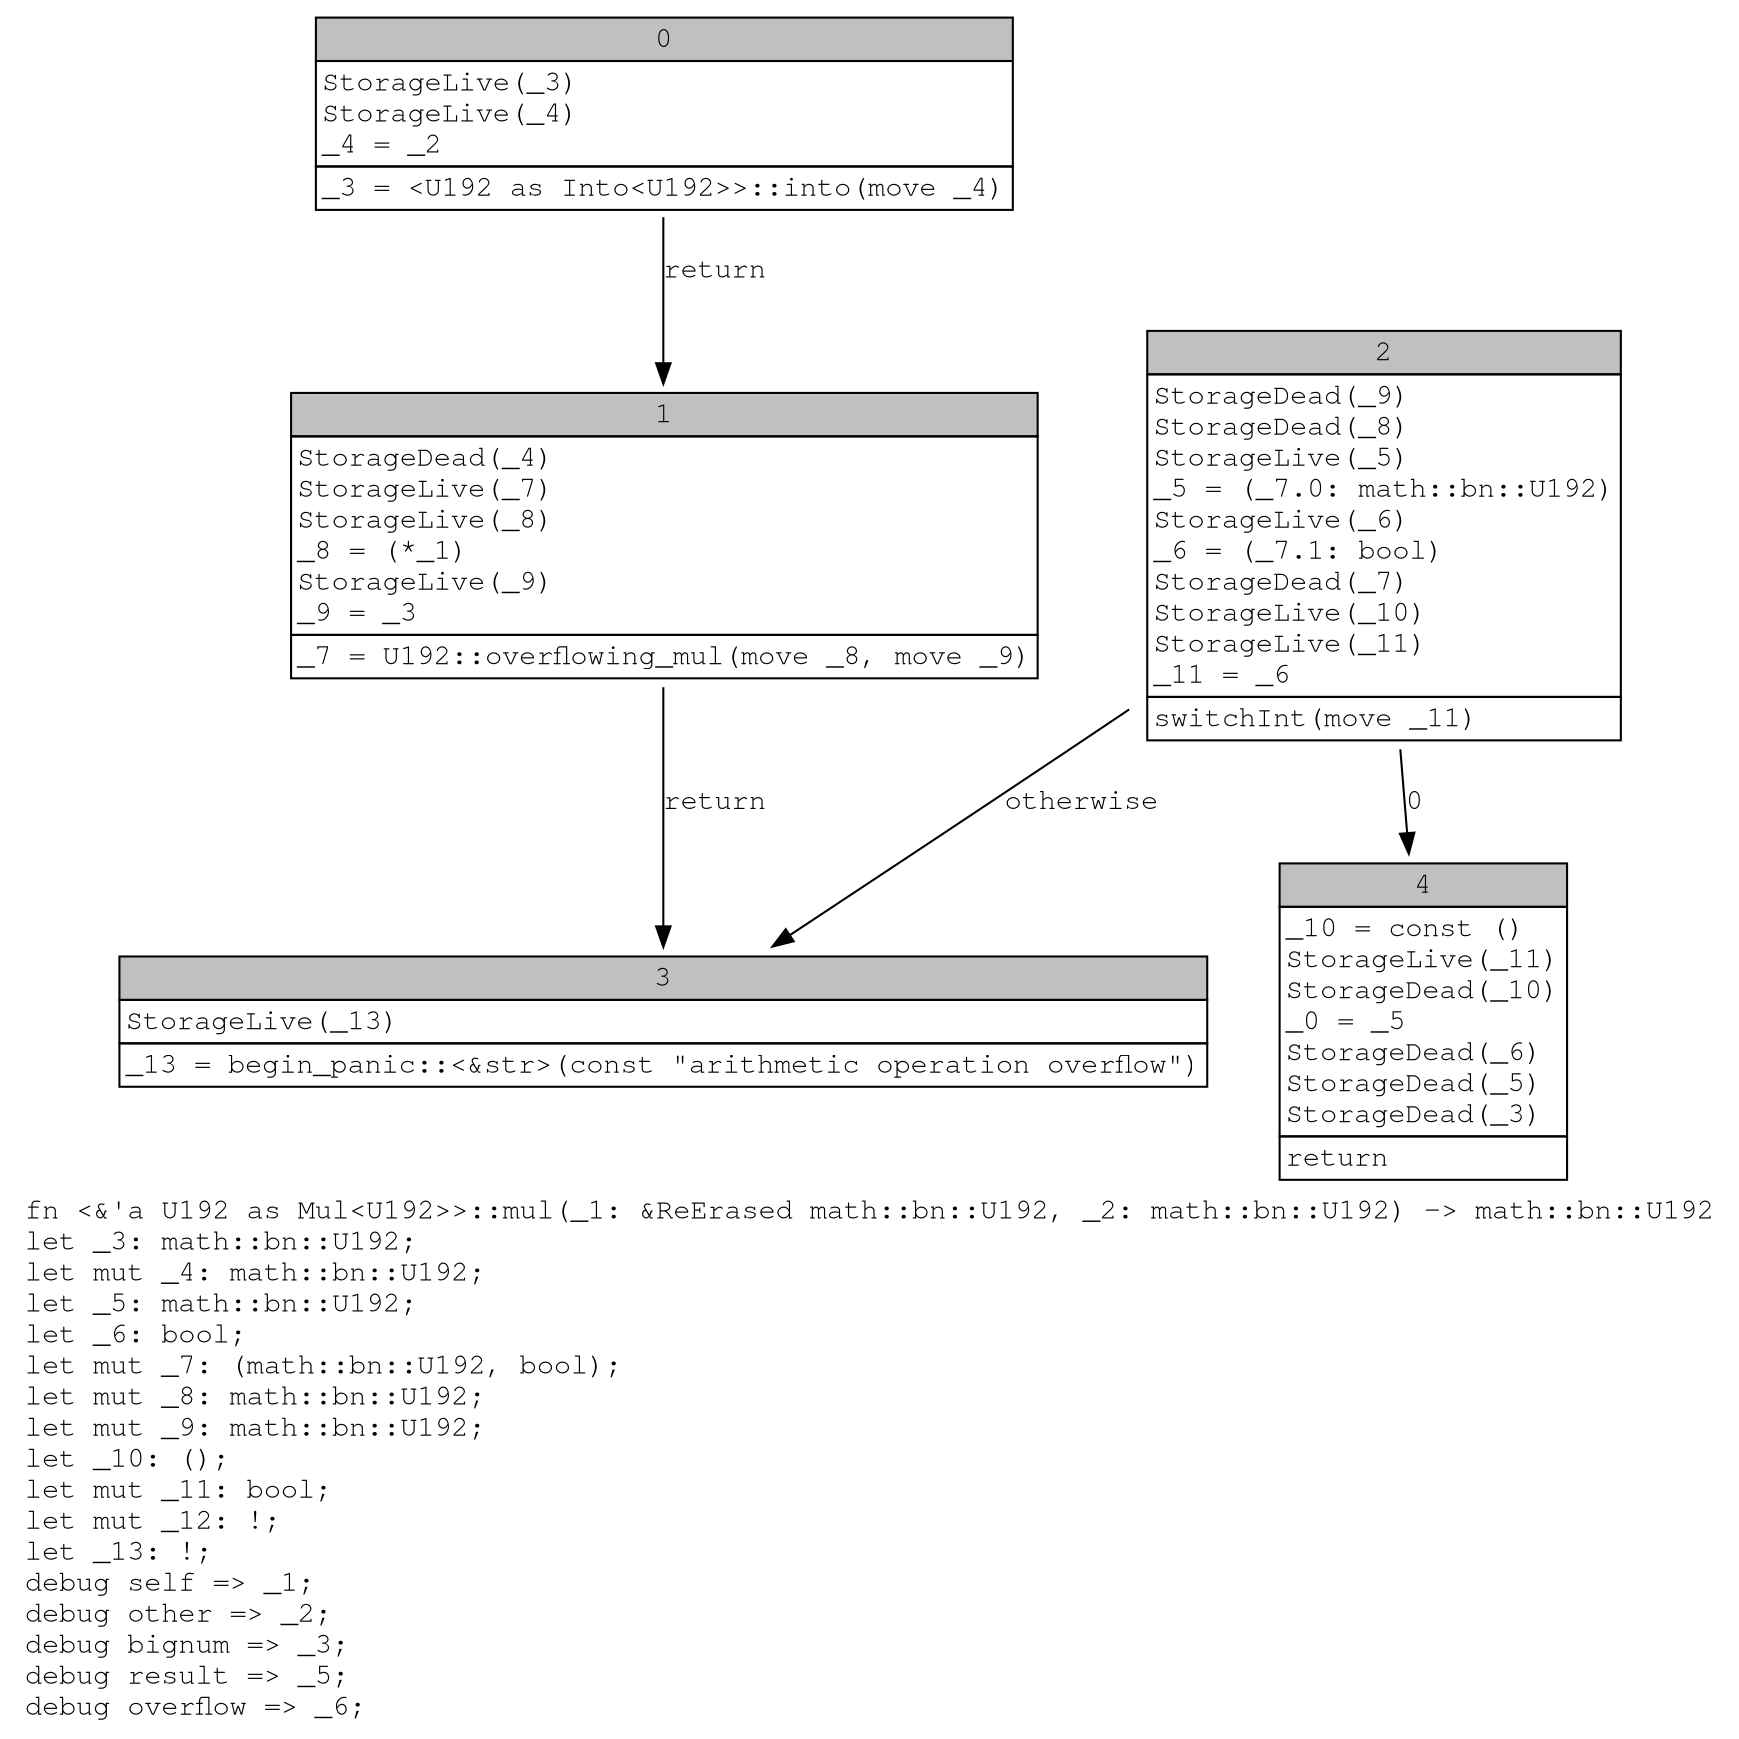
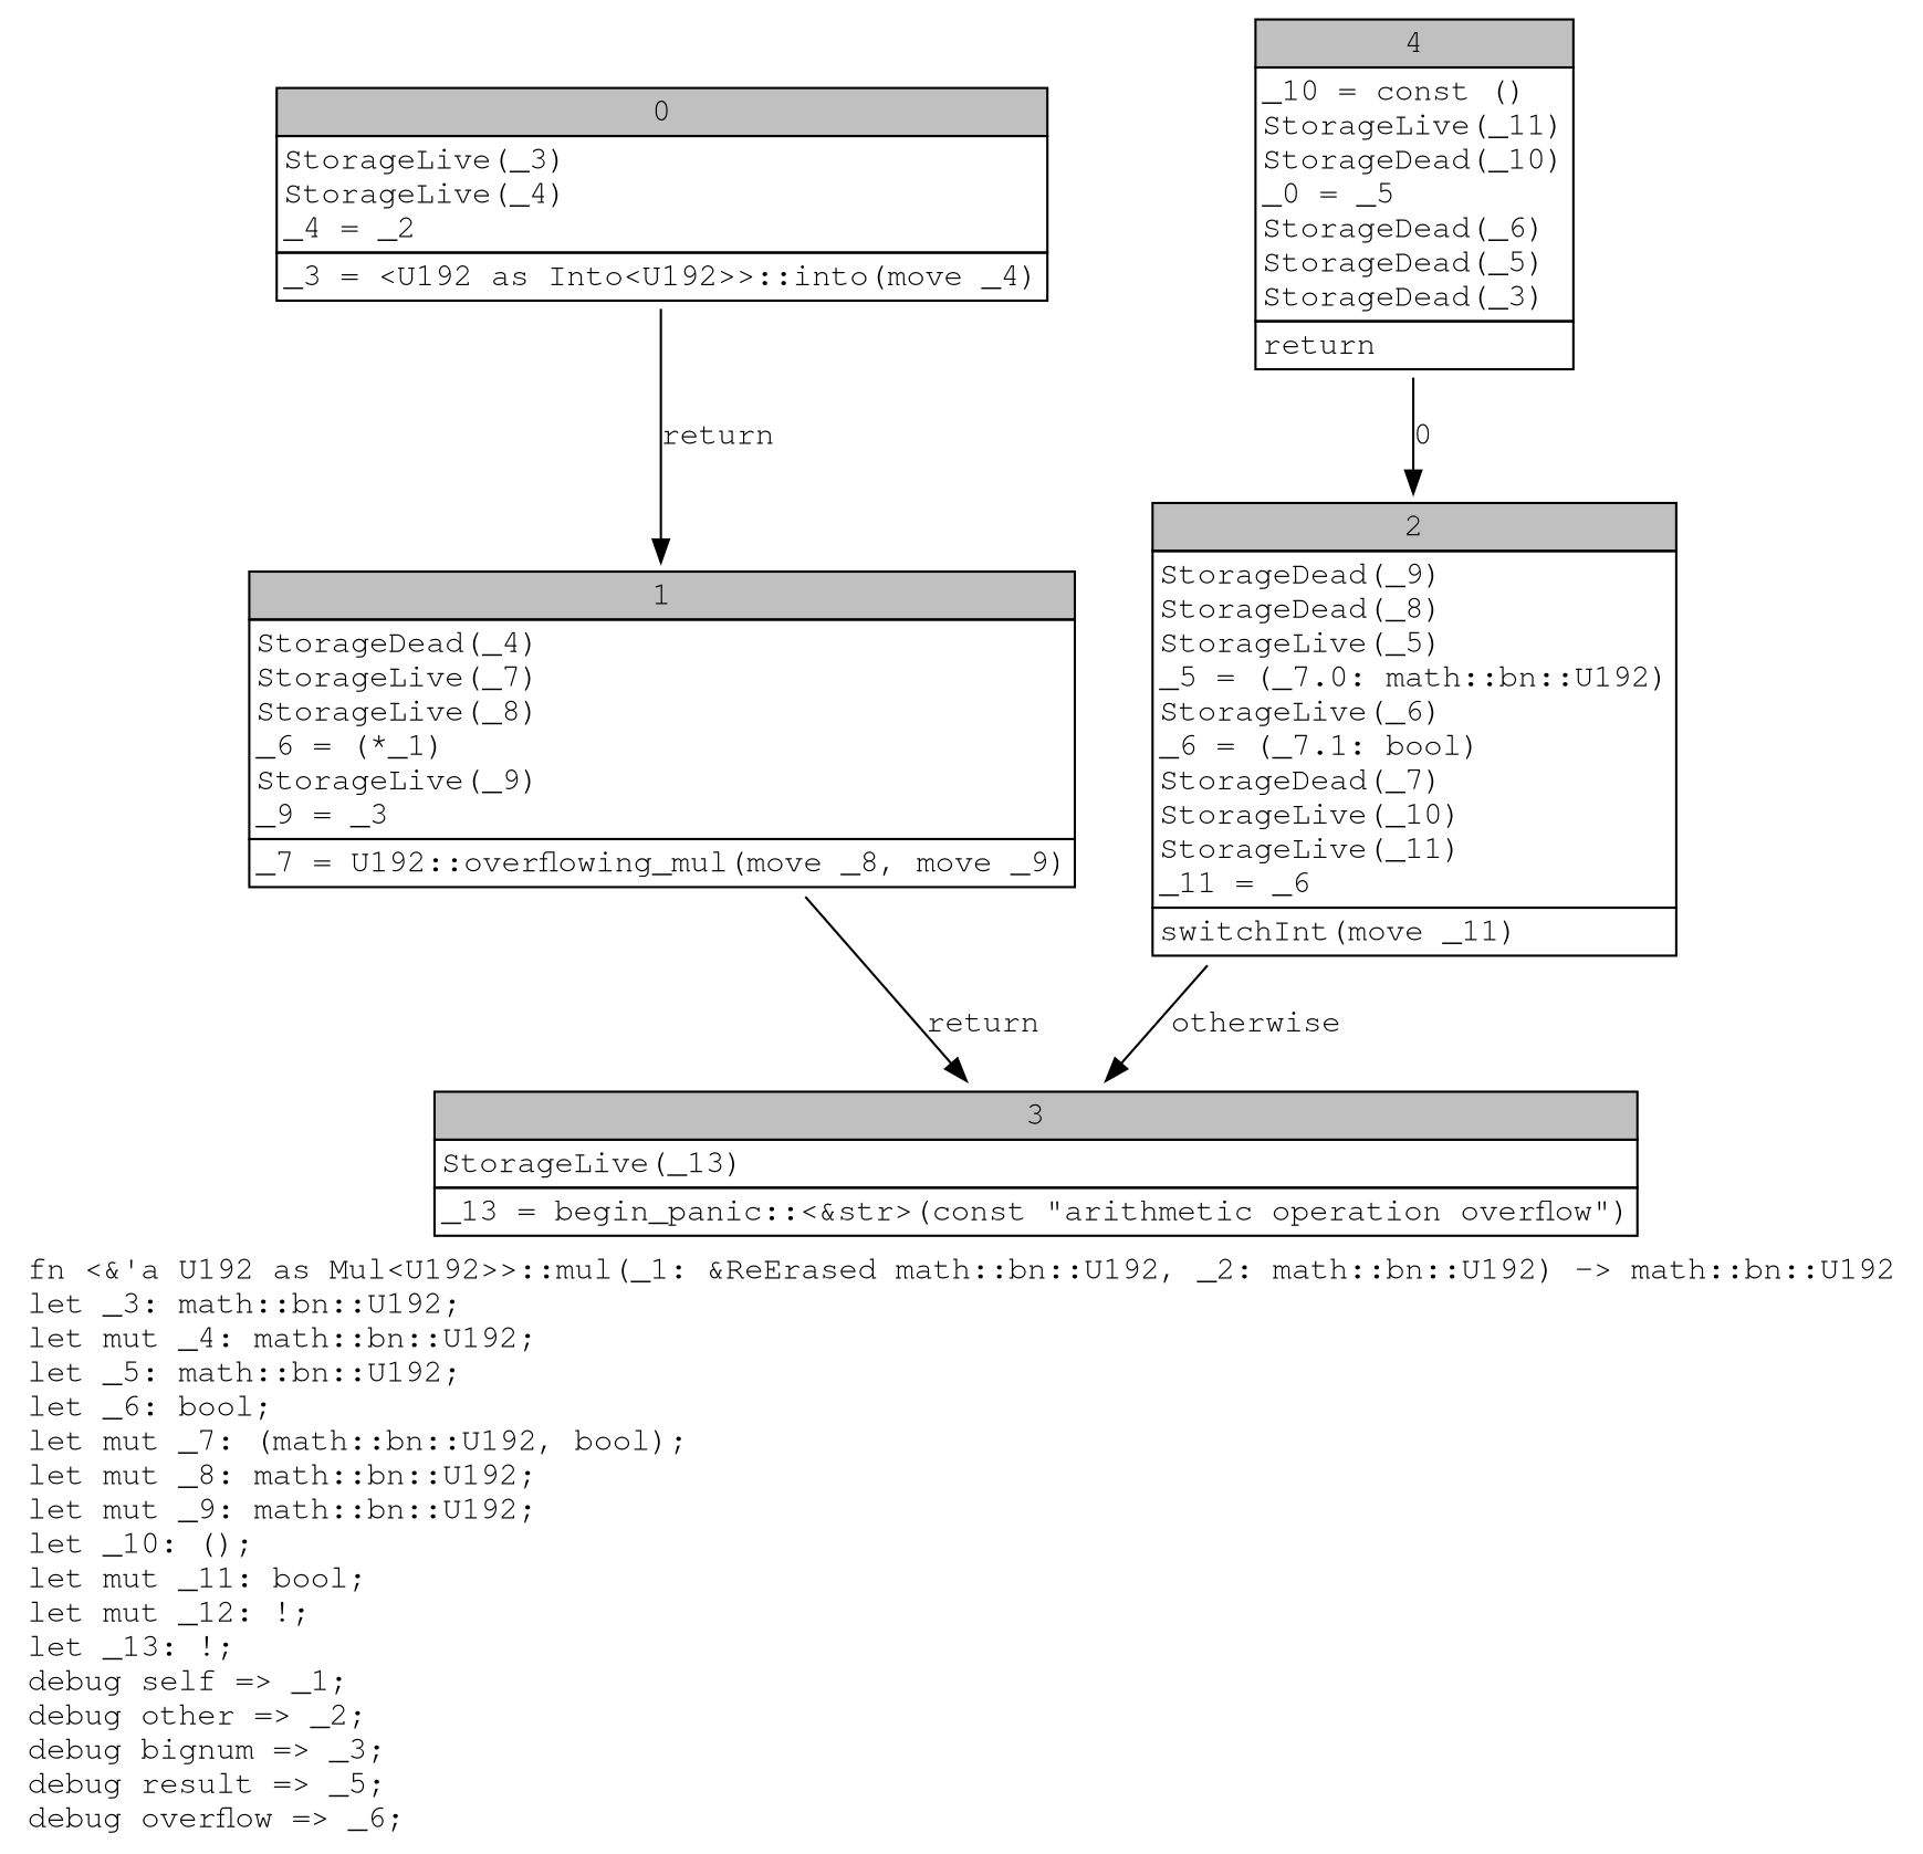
  digraph {
    fontname="Courier, monospace"
    label=<fn &lt;&amp;'a U192 as Mul&lt;U192&gt;&gt;::mul(_1: &amp;ReErased math::bn::U192, _2: math::bn::U192) -&gt; math::bn::U192<br align="left"/>let _3: math::bn::U192;<br align="left"/>let mut _4: math::bn::U192;<br align="left"/>let _5: math::bn::U192;<br align="left"/>let _6: bool;<br align="left"/>let mut _7: (math::bn::U192, bool);<br align="left"/>let mut _8: math::bn::U192;<br align="left"/>let mut _9: math::bn::U192;<br align="left"/>let _10: ();<br align="left"/>let mut _11: bool;<br align="left"/>let mut _12: !;<br align="left"/>let _13: !;<br align="left"/>debug self =&gt; _1;<br align="left"/>debug other =&gt; _2;<br align="left"/>debug bignum =&gt; _3;<br align="left"/>debug result =&gt; _5;<br align="left"/>debug overflow =&gt; _6;<br align="left"/>>
    node [fontname="Courier, monospace" shape=none]
    edge [fontname="Courier, monospace"]
    n1 [label=<<table border="0" cellborder="1" cellspacing="0"><tr><td bgcolor="gray" align="center" colspan="1">0</td></tr><tr><td align="left" balign="left">StorageLive(_3)<br/>StorageLive(_4)<br/>_4 = _2<br/></td></tr><tr><td align="left">_3 = &lt;U192 as Into&lt;U192&gt;&gt;::into(move _4)</td></tr></table>>]
-   n2 [label=<<table border="0" cellborder="1" cellspacing="0"><tr><td bgcolor="gray" align="center" colspan="1">1</td></tr><tr><td align="left" balign="left">StorageDead(_4)<br/>StorageLive(_7)<br/>StorageLive(_8)<br/>_8 = (*_1)<br/>StorageLive(_9)<br/>_9 = _3<br/></td></tr><tr><td align="left">_7 = U192::overflowing_mul(move _8, move _9)</td></tr></table>>]
+   n2 [label=<<table border="0" cellborder="1" cellspacing="0"><tr><td bgcolor="gray" align="center" colspan="1">1</td></tr><tr><td align="left" balign="left">StorageDead(_4)<br/>StorageLive(_7)<br/>StorageLive(_8)<br/>_6 = (*_1)<br/>StorageLive(_9)<br/>_9 = _3<br/></td></tr><tr><td align="left">_7 = U192::overflowing_mul(move _8, move _9)</td></tr></table>>]
    n3 [label=<<table border="0" cellborder="1" cellspacing="0"><tr><td bgcolor="gray" align="center" colspan="1">3</td></tr><tr><td align="left" balign="left">StorageLive(_13)<br/></td></tr><tr><td align="left">_13 = begin_panic::&lt;&amp;str&gt;(const &quot;arithmetic operation overflow&quot;)</td></tr></table>>]
    n4 [label=<<table border="0" cellborder="1" cellspacing="0"><tr><td bgcolor="gray" align="center" colspan="1">2</td></tr><tr><td align="left" balign="left">StorageDead(_9)<br/>StorageDead(_8)<br/>StorageLive(_5)<br/>_5 = (_7.0: math::bn::U192)<br/>StorageLive(_6)<br/>_6 = (_7.1: bool)<br/>StorageDead(_7)<br/>StorageLive(_10)<br/>StorageLive(_11)<br/>_11 = _6<br/></td></tr><tr><td align="left">switchInt(move _11)</td></tr></table>>]
    n5 [label=<<table border="0" cellborder="1" cellspacing="0"><tr><td bgcolor="gray" align="center" colspan="1">4</td></tr><tr><td align="left" balign="left">_10 = const ()<br/>StorageLive(_11)<br/>StorageDead(_10)<br/>_0 = _5<br/>StorageDead(_6)<br/>StorageDead(_5)<br/>StorageDead(_3)<br/></td></tr><tr><td align="left">return</td></tr></table>>]
    n1 -> n2 [label=return]
    n2 -> n3 [label=return]
    n4 -> n3 [label=otherwise]
-   n4 -> n5 [label=0]
+   n5 -> n4 [label=0]
  }
